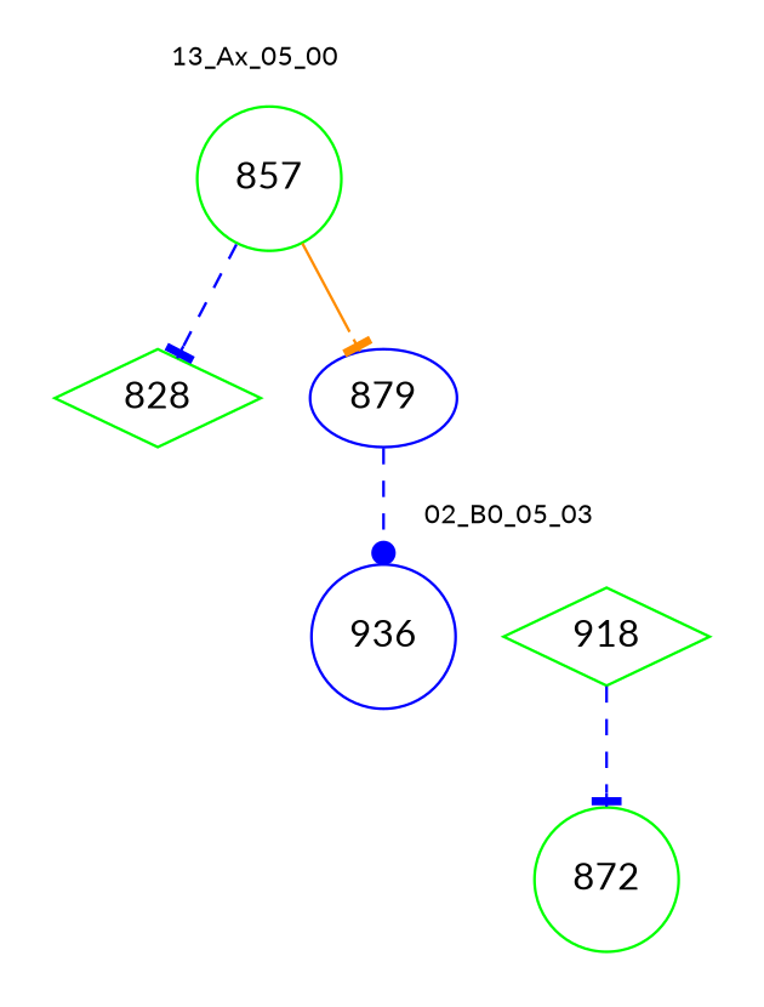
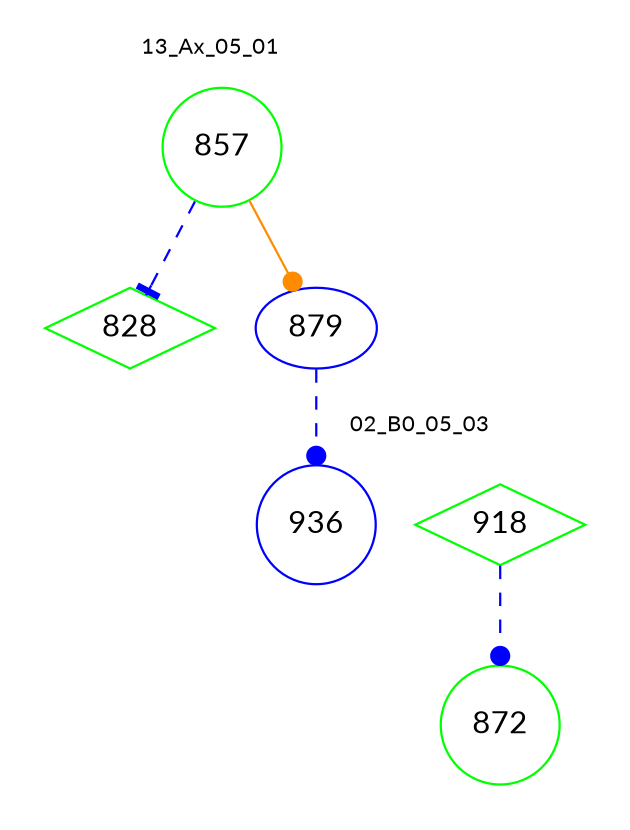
  digraph {
    fontname=Lato
    node [color=green fontname=Lato shape=circle]
    edge [arrowhead=tee color=blue fontname=Lato style=dashed]
    n1 [label=857]
    n2 [label=828 shape=diamond]
    n3 [color=blue label=879 shape=ellipse]
    n4 [label=918 shape=diamond]
    n5 [label=872]
    n6 [color=blue label=936]
    subgraph cluster_1 {
      color=white
      fontsize=10
-     label="13_Ax_05_00"
+     label="13_Ax_05_01"
      n1
      n2
      n3
    }
    subgraph cluster_2 {
      color=white
      fontsize=10
      label="02_B0_05_03"
      n4
      n5
      n6
    }
    n1 -> n2
-   n1 -> n3 [color=darkorange style=solid]
+   n1 -> n3 [arrowhead=dot color=darkorange style=solid]
    n3 -> n6 [arrowhead=dot]
-   n4 -> n5
+   n4 -> n5 [arrowhead=dot]
  }
